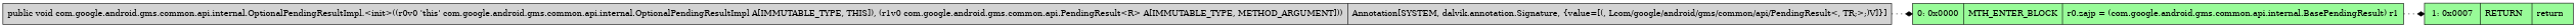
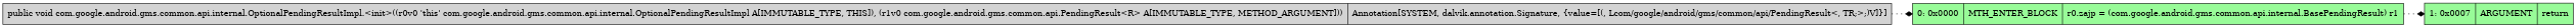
  digraph {
    rankdir=LR
    node [shape=record style=filled fillcolor=palegreen]
    edge [style=dotted arrowhead=diamond]
    n1 [label="{0\:\ 0x0000|MTH_ENTER_BLOCK\l|r0.zajp = (com.google.android.gms.common.api.internal.BasePendingResult) r1\l}"]
-   n2 [label="{1\:\ 0x0007|RETURN\l|return\l}"]
+   n2 [label="{1\:\ 0x0007|ARGUMENT\l|return\l}"]
    n3 [label="{public void com.google.android.gms.common.api.internal.OptionalPendingResultImpl.\<init\>((r0v0 'this' com.google.android.gms.common.api.internal.OptionalPendingResultImpl A[IMMUTABLE_TYPE, THIS]), (r1v0 com.google.android.gms.common.api.PendingResult\<R\> A[IMMUTABLE_TYPE, METHOD_ARGUMENT]))  | Annotation[SYSTEM, dalvik.annotation.Signature, \{value=[(, Lcom\/google\/android\/gms\/common\/api\/PendingResult\<, TR;\>;)V]\}]\l}" fillcolor=lightgrey]
    n1 -> n2
    n3 -> n1
  }
